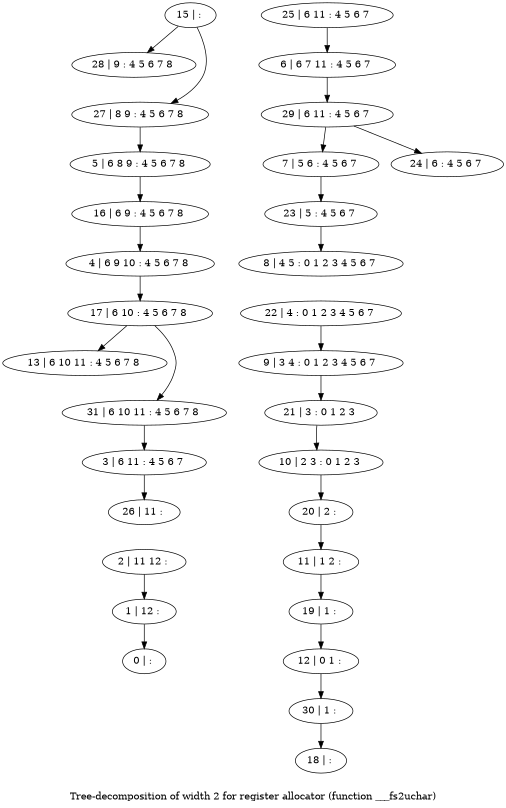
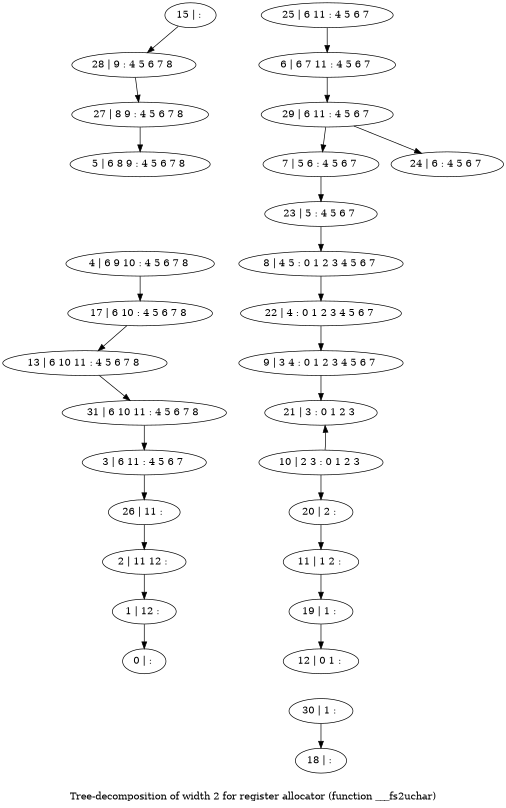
  digraph {
    label="Tree-decomposition of width 2 for register allocator (function ___fs2uchar)"
    n1 [label="0 | : "]
    n2 [label="1 | 12 : "]
    n3 [label="2 | 11 12 : "]
    n4 [label="3 | 6 11 : 4 5 6 7 "]
    n5 [label="26 | 11 : "]
    n6 [label="4 | 6 9 10 : 4 5 6 7 8 "]
    n7 [label="17 | 6 10 : 4 5 6 7 8 "]
    n8 [label="13 | 6 10 11 : 4 5 6 7 8 "]
    n9 [label="5 | 6 8 9 : 4 5 6 7 8 "]
-   n10 [label="16 | 6 9 : 4 5 6 7 8 "]
    n11 [label="6 | 6 7 11 : 4 5 6 7 "]
    n12 [label="29 | 6 11 : 4 5 6 7 "]
    n13 [label="7 | 5 6 : 4 5 6 7 "]
    n14 [label="24 | 6 : 4 5 6 7 "]
    n15 [label="23 | 5 : 4 5 6 7 "]
    n16 [label="8 | 4 5 : 0 1 2 3 4 5 6 7 "]
    n17 [label="22 | 4 : 0 1 2 3 4 5 6 7 "]
    n18 [label="9 | 3 4 : 0 1 2 3 4 5 6 7 "]
    n19 [label="21 | 3 : 0 1 2 3 "]
    n20 [label="10 | 2 3 : 0 1 2 3 "]
    n21 [label="20 | 2 : "]
    n22 [label="11 | 1 2 : "]
    n23 [label="19 | 1 : "]
    n24 [label="12 | 0 1 : "]
    n25 [label="30 | 1 : "]
    n26 [label="18 | : "]
    n27 [label="31 | 6 10 11 : 4 5 6 7 8 "]
    n28 [label="25 | 6 11 : 4 5 6 7 "]
    n29 [label="15 | : "]
    n30 [label="28 | 9 : 4 5 6 7 8 "]
    n31 [label="27 | 8 9 : 4 5 6 7 8 "]
    n2 -> n1
    n3 -> n2
    n4 -> n5
+   n5 -> n3
    n6 -> n7
    n7 -> n8
-   n7 -> n27
-   n9 -> n10
-   n10 -> n6
+   n8 -> n27
    n11 -> n12
    n12 -> n13
    n12 -> n14
    n13 -> n15
    n15 -> n16
+   n16 -> n17
    n17 -> n18
    n18 -> n19
-   n19 -> n20
+   n20 -> n19
    n20 -> n21
    n21 -> n22
    n22 -> n23
    n23 -> n24
-   n24 -> n25
    n25 -> n26
    n27 -> n4
    n28 -> n11
    n29 -> n30
-   n29 -> n31
+   n30 -> n31
    n31 -> n9
  }
